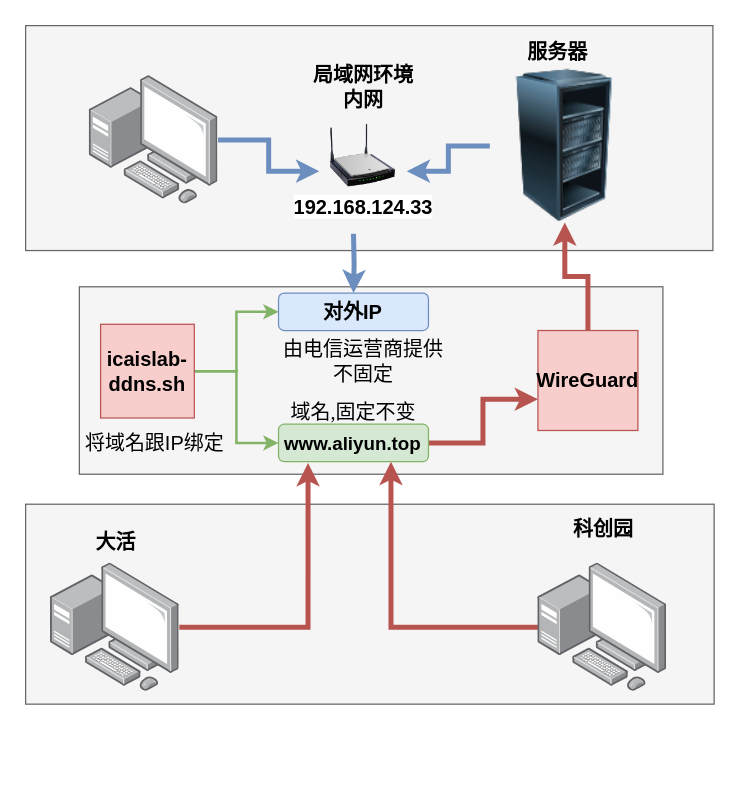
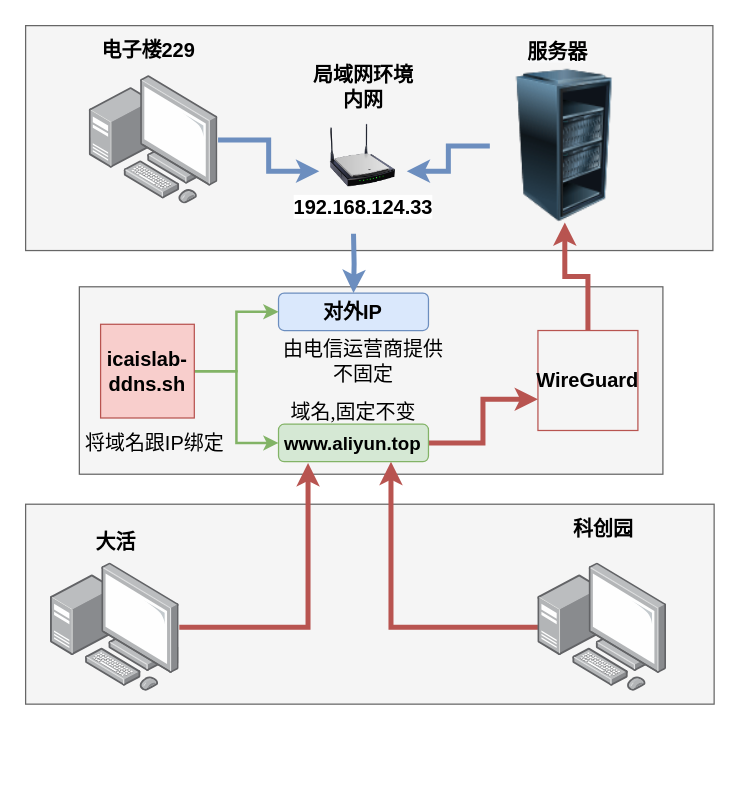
  <mxCell id="0" />
  <mxCell id="1" parent="0" />
  <mxCell id="2" value="" style="rounded=0;whiteSpace=wrap;html=1;fontFamily=Georgia;fontSize=16;fillColor=#f5f5f5;fontColor=#333333;strokeColor=#666666;" vertex="1" parent="1"><mxGeometry x="63" y="229" width="467" height="150" as="geometry" /></mxCell>
  <mxCell id="3" value="" style="rounded=0;whiteSpace=wrap;html=1;fontFamily=Georgia;fontSize=16;fillColor=#f5f5f5;fontColor=#333333;strokeColor=#666666;" vertex="1" parent="1"><mxGeometry x="20" y="403" width="551" height="160" as="geometry" /></mxCell>
  <mxCell id="4" value="&lt;font face=&quot;Georgia&quot;&gt;&lt;br&gt;&lt;/font&gt;" style="text;html=1;align=center;verticalAlign=middle;resizable=0;points=[];autosize=1;strokeColor=none;fillColor=none;fontSize=16;" vertex="1" parent="1"><mxGeometry x="280" y="603" width="20" height="20" as="geometry" /></mxCell>
  <mxCell id="5" value="" style="rounded=0;whiteSpace=wrap;html=1;fontFamily=Georgia;fontSize=16;fillColor=#f5f5f5;strokeColor=#666666;fontColor=#333333;" vertex="1" parent="1"><mxGeometry x="20" y="20" width="550" height="180" as="geometry" /></mxCell>
  <mxCell id="6" style="edgeStyle=orthogonalEdgeStyle;rounded=0;orthogonalLoop=1;jettySize=auto;html=1;fontSize=16;entryX=0.5;entryY=0;entryDx=0;entryDy=0;fillColor=#dae8fc;strokeColor=#6c8ebf;strokeWidth=4;" edge="1" parent="1" target="20"><mxGeometry relative="1" as="geometry"><mxPoint x="282.4" y="186.5" as="sourcePoint" /><mxPoint x="282.4" y="215" as="targetPoint" /></mxGeometry></mxCell>
  <mxCell id="7" style="edgeStyle=orthogonalEdgeStyle;rounded=0;orthogonalLoop=1;jettySize=auto;html=1;entryX=0;entryY=0.75;entryDx=0;entryDy=0;fontSize=16;strokeColor=#6c8ebf;fillColor=#dae8fc;strokeWidth=4;" edge="1" parent="1" source="8" target="18"><mxGeometry relative="1" as="geometry" /></mxCell>
  <mxCell id="8" value="" style="points=[];aspect=fixed;html=1;align=center;shadow=0;dashed=0;image;image=img/lib/allied_telesis/computer_and_terminals/Personal_Computer_with_Server.svg;" vertex="1" parent="1"><mxGeometry x="71" y="60" width="103" height="103" as="geometry" /></mxCell>
  <mxCell id="9" style="edgeStyle=orthogonalEdgeStyle;rounded=0;orthogonalLoop=1;jettySize=auto;html=1;entryX=1;entryY=0.75;entryDx=0;entryDy=0;fontSize=16;strokeColor=#6c8ebf;fillColor=#dae8fc;strokeWidth=4;" edge="1" parent="1" source="10" target="18"><mxGeometry relative="1" as="geometry" /></mxCell>
  <mxCell id="10" value="" style="image;html=1;image=img/lib/clip_art/computers/Server_Rack_Partial_128x128.png" vertex="1" parent="1"><mxGeometry x="391.5" y="55" width="120" height="122.5" as="geometry" /></mxCell>
  <mxCell id="11" style="edgeStyle=orthogonalEdgeStyle;rounded=0;orthogonalLoop=1;jettySize=auto;html=1;entryX=0.197;entryY=1.033;entryDx=0;entryDy=0;entryPerimeter=0;fontSize=16;fillColor=#f8cecc;strokeColor=#b85450;strokeWidth=4;" edge="1" parent="1" source="12" target="26"><mxGeometry relative="1" as="geometry" /></mxCell>
  <mxCell id="12" value="" style="points=[];aspect=fixed;html=1;align=center;shadow=0;dashed=0;image;image=img/lib/allied_telesis/computer_and_terminals/Personal_Computer_with_Server.svg;" vertex="1" parent="1"><mxGeometry x="40" y="450" width="103" height="103" as="geometry" /></mxCell>
  <mxCell id="13" style="edgeStyle=orthogonalEdgeStyle;rounded=0;orthogonalLoop=1;jettySize=auto;html=1;entryX=0.75;entryY=1;entryDx=0;entryDy=0;fontFamily=Georgia;fontSize=16;fillColor=#f8cecc;strokeColor=#b85450;strokeWidth=4;" edge="1" parent="1" source="14" target="26"><mxGeometry relative="1" as="geometry" /></mxCell>
  <mxCell id="14" value="" style="points=[];aspect=fixed;html=1;align=center;shadow=0;dashed=0;image;image=img/lib/allied_telesis/computer_and_terminals/Personal_Computer_with_Server.svg;" vertex="1" parent="1"><mxGeometry x="430" y="450" width="103" height="103" as="geometry" /></mxCell>
+ <mxCell id="15" value="&lt;font style=&quot;font-size: 16px;&quot;&gt;&lt;b&gt;电子楼229&lt;/b&gt;&lt;/font&gt;" style="text;html=1;align=center;verticalAlign=middle;resizable=0;points=[];autosize=1;strokeColor=none;fillColor=none;" vertex="1" parent="1"><mxGeometry x="72.5" y="30" width="90" height="20" as="geometry" /></mxCell>
  <mxCell id="16" value="&lt;b&gt;&lt;font style=&quot;font-size: 16px;&quot;&gt;大活&lt;/font&gt;&lt;/b&gt;" style="text;html=1;align=center;verticalAlign=middle;resizable=0;points=[];autosize=1;strokeColor=none;fillColor=none;" vertex="1" parent="1"><mxGeometry x="66.5" y="423" width="50" height="20" as="geometry" /></mxCell>
  <mxCell id="17" value="&lt;b&gt;&lt;font style=&quot;font-size: 16px;&quot;&gt;科创园&lt;/font&gt;&lt;/b&gt;" style="text;html=1;align=center;verticalAlign=middle;resizable=0;points=[];autosize=1;strokeColor=none;fillColor=none;" vertex="1" parent="1"><mxGeometry x="451.5" y="413" width="60" height="20" as="geometry" /></mxCell>
  <mxCell id="18" value="&lt;b&gt;192.168.124.33&lt;/b&gt;" style="image;html=1;image=img/lib/clip_art/networking/Wireless_Router_N_128x128.png;fontSize=16;" vertex="1" parent="1"><mxGeometry x="255" y="99" width="70" height="50" as="geometry" /></mxCell>
  <mxCell id="19" value="&lt;b style=&quot;&quot;&gt;局域网环境&lt;br&gt;内网&lt;/b&gt;" style="text;html=1;align=center;verticalAlign=middle;resizable=0;points=[];autosize=1;strokeColor=none;fillColor=none;fontSize=16;" vertex="1" parent="1"><mxGeometry x="240" y="50" width="100" height="40" as="geometry" /></mxCell>
  <mxCell id="20" value="&lt;b&gt;对外IP&lt;/b&gt;" style="rounded=1;whiteSpace=wrap;html=1;fontSize=16;fillColor=#dae8fc;strokeColor=#6c8ebf;" vertex="1" parent="1"><mxGeometry x="222.39" y="234" width="120" height="30" as="geometry" /></mxCell>
  <mxCell id="21" value="&lt;font face=&quot;Georgia&quot;&gt;由电信运营商提供&lt;br&gt;不固定&lt;/font&gt;" style="text;html=1;align=center;verticalAlign=middle;resizable=0;points=[];autosize=1;strokeColor=none;fillColor=none;fontSize=16;" vertex="1" parent="1"><mxGeometry x="220" y="269" width="140" height="40" as="geometry" /></mxCell>
  <mxCell id="22" style="edgeStyle=orthogonalEdgeStyle;rounded=0;orthogonalLoop=1;jettySize=auto;html=1;entryX=0;entryY=0.5;entryDx=0;entryDy=0;fontSize=16;fillColor=#d5e8d4;strokeColor=#82b366;strokeWidth=2;" edge="1" parent="1" source="24" target="20"><mxGeometry relative="1" as="geometry" /></mxCell>
  <mxCell id="23" style="edgeStyle=orthogonalEdgeStyle;rounded=0;orthogonalLoop=1;jettySize=auto;html=1;entryX=0;entryY=0.5;entryDx=0;entryDy=0;fontSize=16;fillColor=#d5e8d4;strokeColor=#82b366;strokeWidth=2;" edge="1" parent="1" source="24" target="26"><mxGeometry relative="1" as="geometry" /></mxCell>
  <mxCell id="24" value="&lt;b&gt;icaislab-ddns.sh&lt;/b&gt;" style="whiteSpace=wrap;html=1;aspect=fixed;fontSize=16;fillColor=#f8cecc;strokeColor=#b85450;" vertex="1" parent="1"><mxGeometry x="80" y="259" width="75" height="75" as="geometry" /></mxCell>
  <mxCell id="25" value="" style="edgeStyle=orthogonalEdgeStyle;rounded=0;orthogonalLoop=1;jettySize=auto;html=1;fontSize=16;fillColor=#f8cecc;strokeColor=#b85450;strokeWidth=4;" edge="1" parent="1" source="26" target="29"><mxGeometry relative="1" as="geometry"><Array as="points"><mxPoint x="386" y="354" /><mxPoint x="386" y="319" /></Array></mxGeometry></mxCell>
  <mxCell id="26" value="&lt;b&gt;&lt;font style=&quot;font-size: 15px;&quot;&gt;www.aliyun.top&lt;/font&gt;&lt;/b&gt;" style="rounded=1;whiteSpace=wrap;html=1;fontSize=16;fillColor=#d5e8d4;strokeColor=#82b366;" vertex="1" parent="1"><mxGeometry x="222.39" y="339" width="120" height="30" as="geometry" /></mxCell>
  <mxCell id="27" value="将域名跟IP绑定" style="text;html=1;align=center;verticalAlign=middle;resizable=0;points=[];autosize=1;strokeColor=none;fillColor=none;fontSize=16;" vertex="1" parent="1"><mxGeometry x="57.5" y="344" width="130" height="20" as="geometry" /></mxCell>
  <mxCell id="28" style="edgeStyle=orthogonalEdgeStyle;rounded=0;orthogonalLoop=1;jettySize=auto;html=1;entryX=0.5;entryY=1;entryDx=0;entryDy=0;fontFamily=Georgia;fontSize=16;strokeWidth=4;fillColor=#f8cecc;strokeColor=#b85450;" edge="1" parent="1" source="29" target="10"><mxGeometry relative="1" as="geometry" /></mxCell>
- <mxCell id="29" value="&lt;b&gt;WireGuard&lt;/b&gt;" style="whiteSpace=wrap;html=1;aspect=fixed;fontSize=16;fillColor=#f8cecc;strokeColor=#b85450;" vertex="1" parent="1"><mxGeometry x="430" y="264" width="80" height="80" as="geometry" /></mxCell>
+ <mxCell id="29" value="&lt;b&gt;WireGuard&lt;/b&gt;" style="whiteSpace=wrap;html=1;aspect=fixed;fontSize=16;fillColor=#f5f5f5;strokeColor=#b85450;" vertex="1" parent="1"><mxGeometry x="430" y="264" width="80" height="80" as="geometry" /></mxCell>
  <mxCell id="30" value="域名,固定不变" style="text;html=1;align=center;verticalAlign=middle;resizable=0;points=[];autosize=1;strokeColor=none;fillColor=none;fontSize=16;fontFamily=Georgia;" vertex="1" parent="1"><mxGeometry x="222.39" y="319" width="120" height="20" as="geometry" /></mxCell>
  <mxCell id="31" value="&lt;b style=&quot;color: rgb(0, 0, 0); font-family: Helvetica; font-size: 16px; font-style: normal; font-variant-ligatures: normal; font-variant-caps: normal; letter-spacing: normal; orphans: 2; text-align: center; text-indent: 0px; text-transform: none; widows: 2; word-spacing: 0px; -webkit-text-stroke-width: 0px; background-color: rgb(248, 249, 250); text-decoration-thickness: initial; text-decoration-style: initial; text-decoration-color: initial;&quot;&gt;服务器&lt;/b&gt;" style="text;whiteSpace=wrap;html=1;fontSize=16;fontFamily=Georgia;" vertex="1" parent="1"><mxGeometry x="420" y="25" width="70" height="30" as="geometry" /></mxCell>
